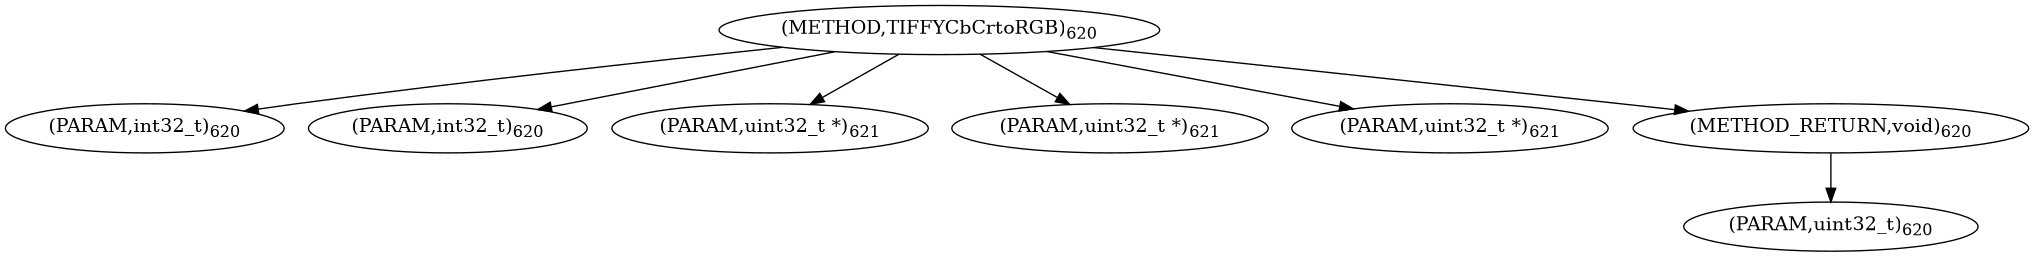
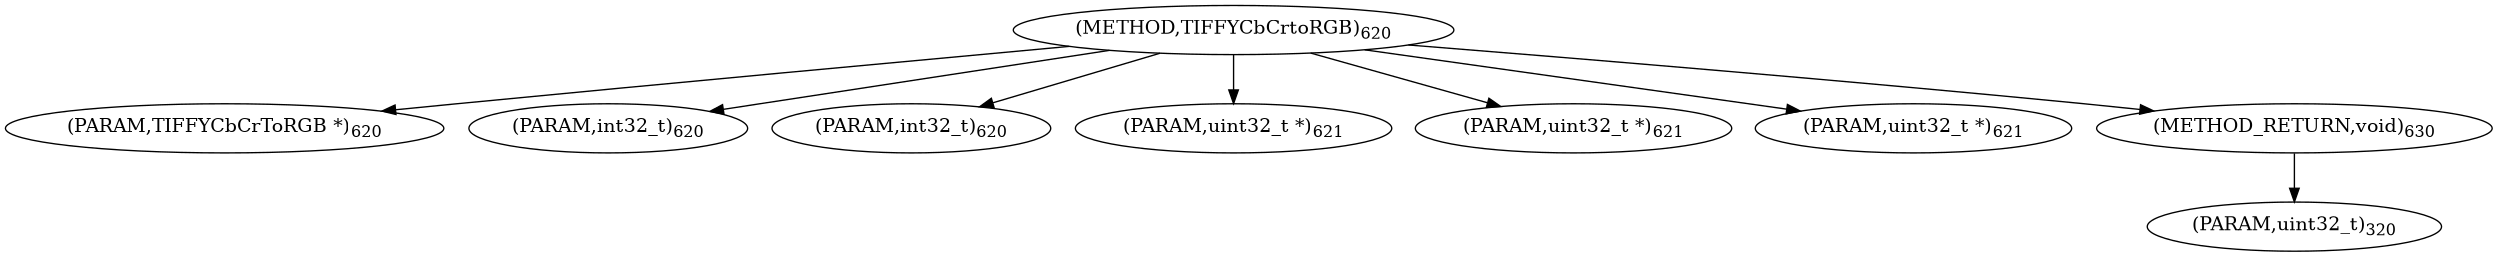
  digraph {
    n1 [label=<(METHOD,TIFFYCbCrtoRGB)<SUB>620</SUB>>]
+   n2 [label=<(PARAM,TIFFYCbCrToRGB *)<SUB>620</SUB>>]
    n3 [label=<(PARAM,int32_t)<SUB>620</SUB>>]
    n4 [label=<(PARAM,int32_t)<SUB>620</SUB>>]
    n5 [label=<(PARAM,uint32_t *)<SUB>621</SUB>>]
    n6 [label=<(PARAM,uint32_t *)<SUB>621</SUB>>]
    n7 [label=<(PARAM,uint32_t *)<SUB>621</SUB>>]
-   n8 [label=<(METHOD_RETURN,void)<SUB>620</SUB>>]
-   n9 [label=<(PARAM,uint32_t)<SUB>620</SUB>>]
+   n8 [label=<(METHOD_RETURN,void)<SUB>630</SUB>>]
+   n9 [label=<(PARAM,uint32_t)<SUB>320</SUB>>]
+   n1 -> n2
    n1 -> n3
    n1 -> n4
    n1 -> n5
    n1 -> n6
    n1 -> n7
    n1 -> n8
    n8 -> n9
  }
